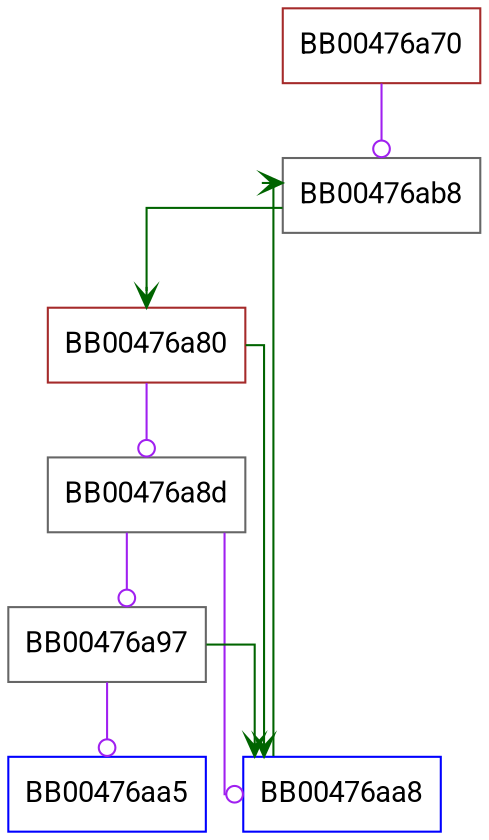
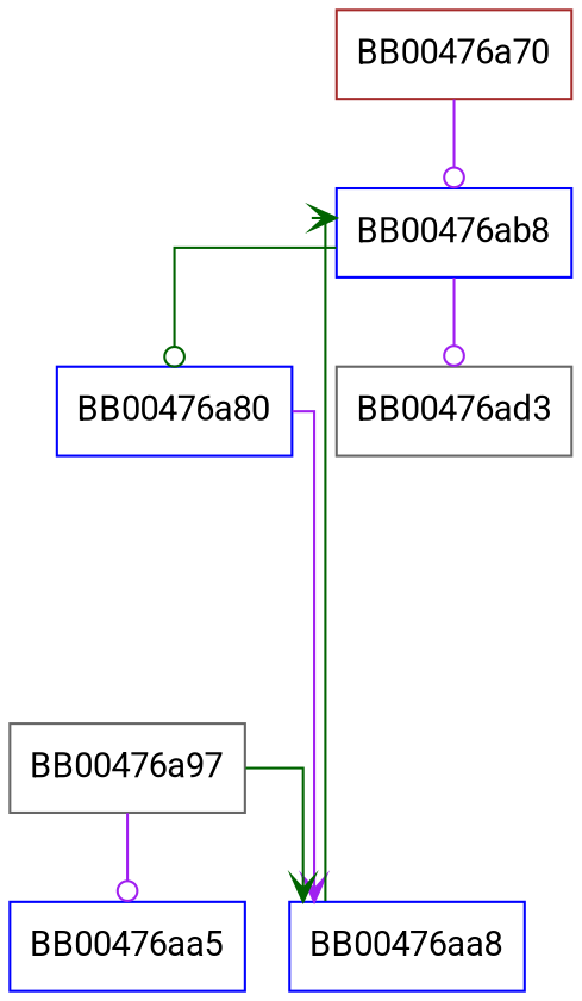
  digraph {
    fontname=Roboto
    splines=ortho
    node [color=gray40 fontname=Roboto shape=box]
    edge [arrowhead=odot color=purple fontname=Roboto]
    BB00476a70 [color=brown]
-   BB00476ab8
-   BB00476a80 [color=brown]
+   BB00476ab8 [color=blue]
+   BB00476a80 [color=blue]
+   BB00476ad3
    BB00476aa8 [color=blue]
-   BB00476a8d
    BB00476a97
    BB00476aa5 [color=blue]
    BB00476a70 -> BB00476ab8
-   BB00476ab8 -> BB00476a80 [arrowhead=vee color=darkgreen]
-   BB00476a80 -> BB00476aa8 [arrowhead=vee color=darkgreen]
-   BB00476a80 -> BB00476a8d
+   BB00476ab8 -> BB00476a80 [color=darkgreen]
+   BB00476ab8 -> BB00476ad3
+   BB00476a80 -> BB00476aa8 [arrowhead=vee]
    BB00476aa8 -> BB00476ab8 [arrowhead=vee color=darkgreen]
-   BB00476a8d -> BB00476aa8
-   BB00476a8d -> BB00476a97
    BB00476a97 -> BB00476aa8 [arrowhead=vee color=darkgreen]
    BB00476a97 -> BB00476aa5
  }
